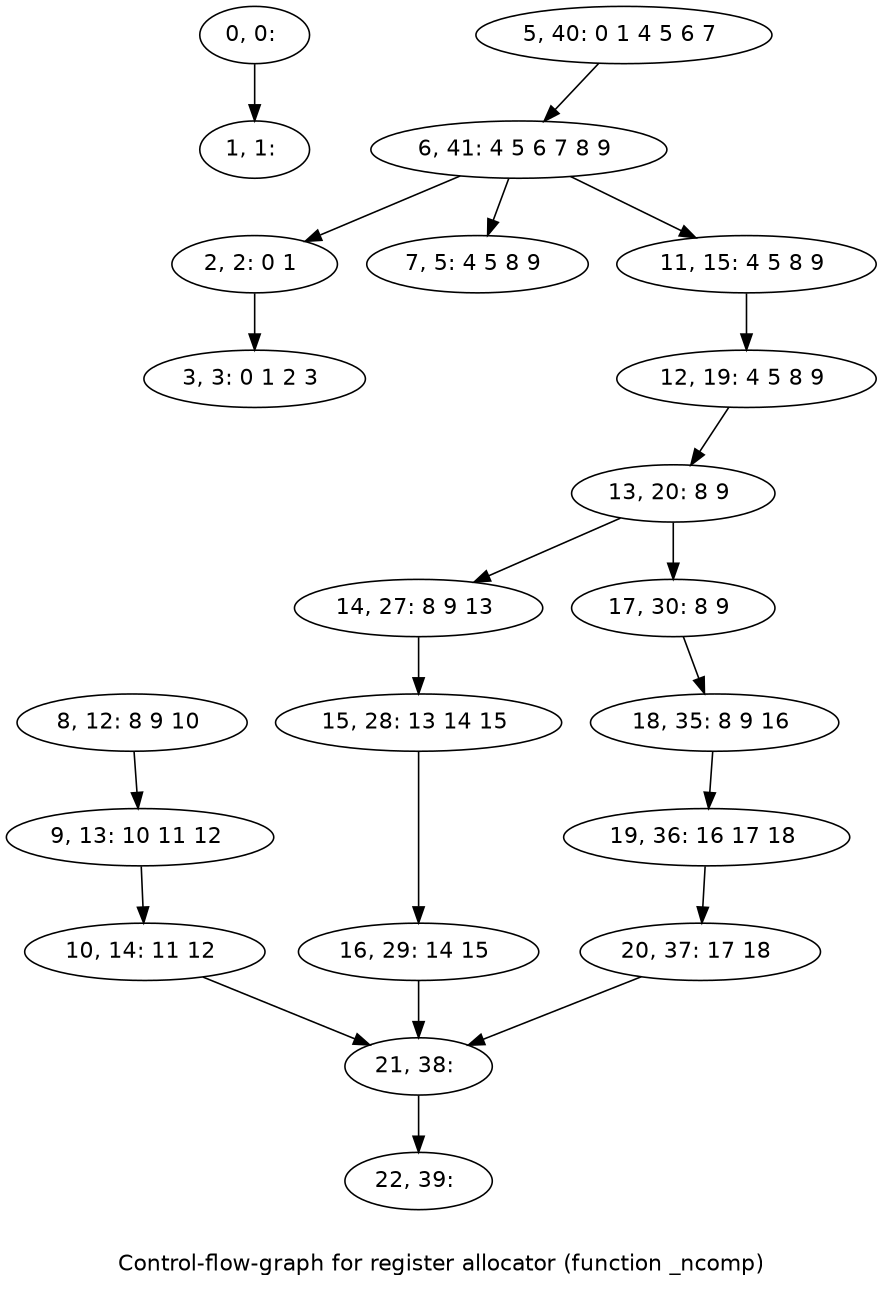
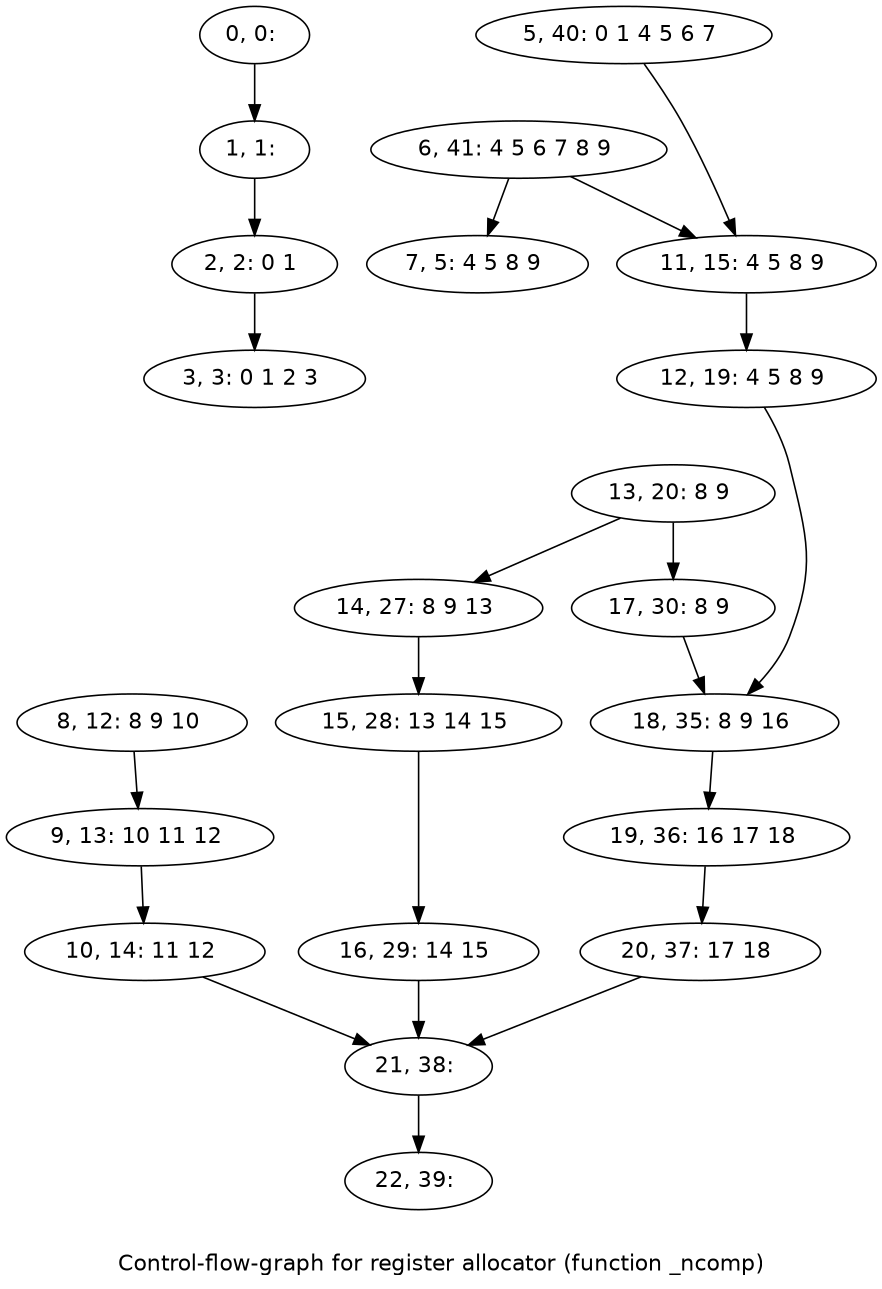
  digraph {
    fontname="DejaVu Sans"
    label="Control-flow-graph for register allocator (function _ncomp)"
    node [fontname="DejaVu Sans"]
    edge [fontname="DejaVu Sans"]
    n1 [label="0, 0: "]
    n2 [label="1, 1: "]
    n3 [label="2, 2: 0 1 "]
    n4 [label="3, 3: 0 1 2 3 "]
    n5 [label="5, 40: 0 1 4 5 6 7 "]
    n6 [label="6, 41: 4 5 6 7 8 9 "]
    n7 [label="7, 5: 4 5 8 9 "]
    n8 [label="11, 15: 4 5 8 9 "]
    n9 [label="8, 12: 8 9 10 "]
    n10 [label="9, 13: 10 11 12 "]
    n11 [label="12, 19: 4 5 8 9 "]
    n12 [label="10, 14: 11 12 "]
    n13 [label="21, 38: "]
    n14 [label="22, 39: "]
    n15 [label="13, 20: 8 9 "]
    n16 [label="14, 27: 8 9 13 "]
    n17 [label="17, 30: 8 9 "]
    n18 [label="15, 28: 13 14 15 "]
    n19 [label="18, 35: 8 9 16 "]
    n20 [label="16, 29: 14 15 "]
    n21 [label="19, 36: 16 17 18 "]
    n22 [label="20, 37: 17 18 "]
    n1 -> n2
-   n6 -> n3
+   n2 -> n3
    n3 -> n4
-   n5 -> n6
+   n5 -> n8
    n6 -> n7
    n6 -> n8
    n8 -> n11
    n9 -> n10
    n10 -> n12
-   n11 -> n15
+   n11 -> n19
    n12 -> n13
    n13 -> n14
    n15 -> n16
    n15 -> n17
    n16 -> n18
    n17 -> n19
    n18 -> n20
    n19 -> n21
    n20 -> n13
    n21 -> n22
    n22 -> n13
  }
